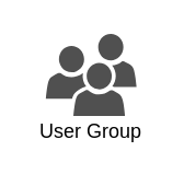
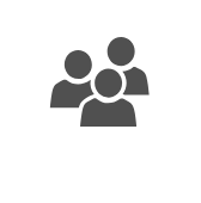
  <mxCell id="0" />
  <mxCell id="1" parent="0" />
  <mxCell id="2" value="" style="group" vertex="1" connectable="0" parent="1"><mxGeometry x="20" y="20" width="70" height="70.2" as="geometry" /></mxCell>
  <mxCell id="3" value="" style="pointerEvents=1;shadow=0;dashed=0;html=1;strokeColor=none;fillColor=#505050;labelPosition=center;verticalLabelPosition=bottom;verticalAlign=top;outlineConnect=0;align=center;shape=mxgraph.office.users.users;" vertex="1" parent="2"><mxGeometry x="7.4" width="55.2" height="50" as="geometry" /></mxCell>
- <mxCell id="4" value="User Group" style="text;html=1;strokeColor=none;fillColor=none;align=center;verticalAlign=middle;whiteSpace=wrap;rounded=0;" vertex="1" parent="2"><mxGeometry y="50.2" width="70" height="20" as="geometry" /></mxCell>
